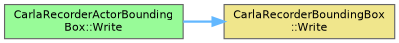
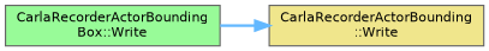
  digraph {
    rankdir=RL
    node [fontname=Helvetica fontsize=10 shape=box style=filled]
-   n1 [color=gray40 fillcolor=khaki fontcolor=black height=0.2 label="CarlaRecorderBoundingBox\l::Write" width=0.4]
+   n1 [color=gray40 fillcolor=khaki fontcolor=black height=0.2 label="CarlaRecorderActorBounding\l::Write" width=0.4]
    n2 [color=grey40 fillcolor=palegreen height=0.2 label="CarlaRecorderActorBounding\lBox::Write" width=0.4]
    n1 -> n2 [color=steelblue1 dir=back fontname=Helvetica fontsize=10 labelfontname=Helvetica labelfontsize=10 style=bold]
  }
